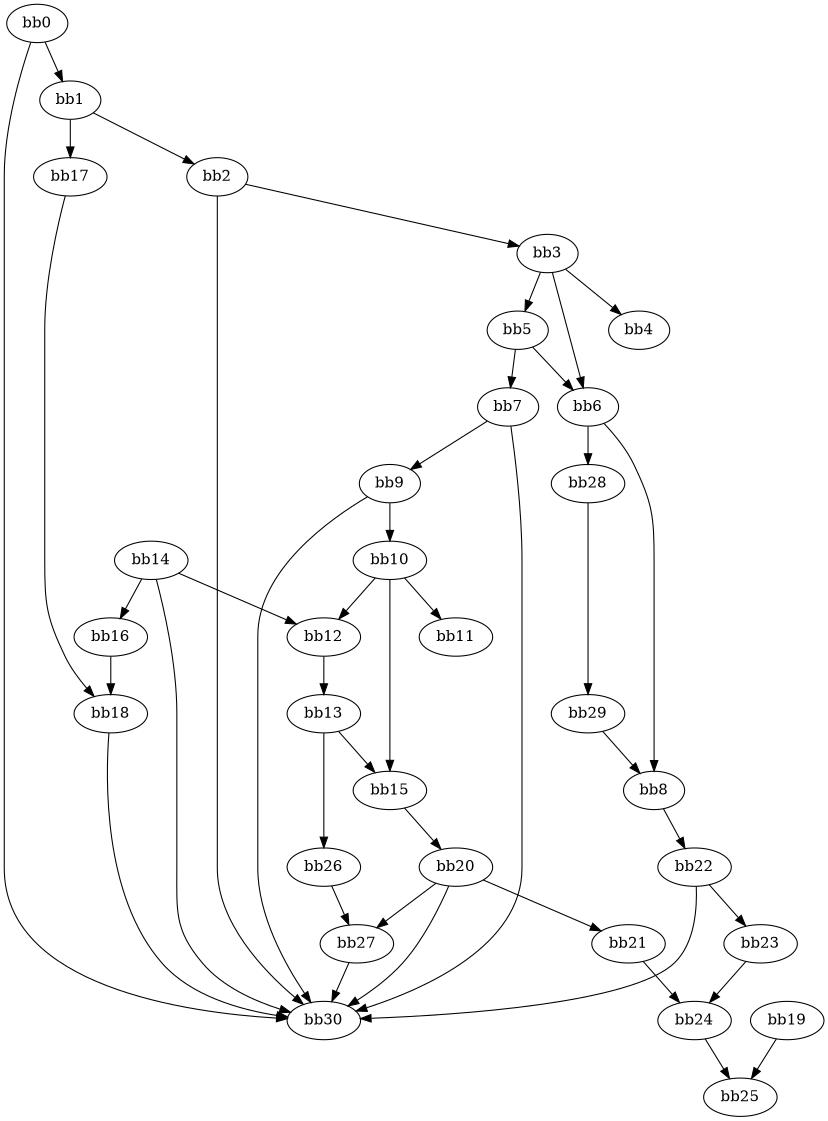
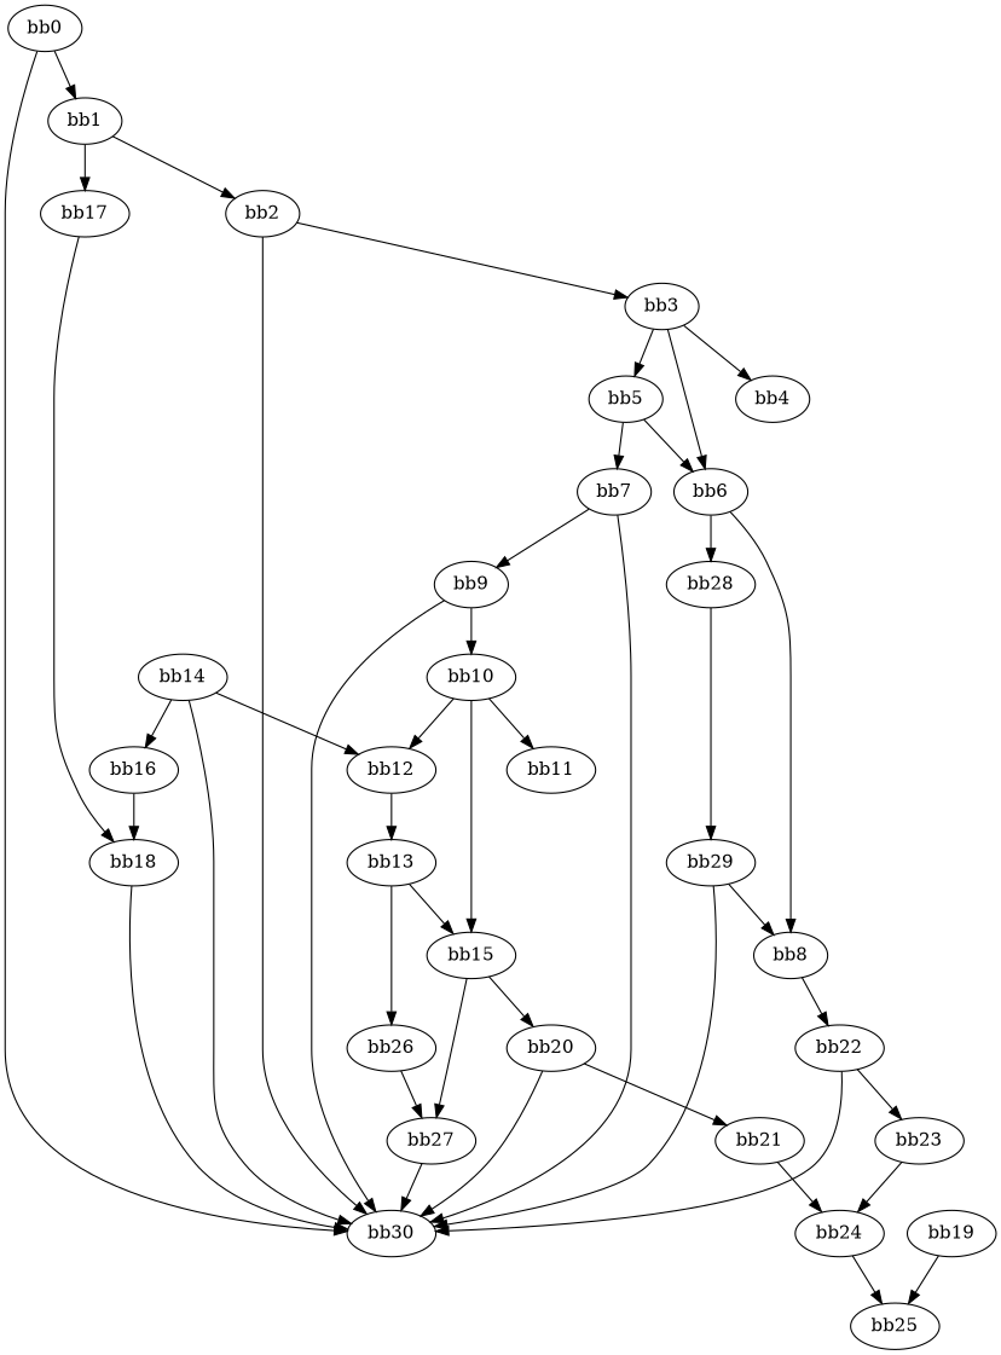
  digraph {
    n1 [label="bb0\l"]
    n2 [label="bb1\l"]
    n3 [label="bb30\l"]
    n4 [label="bb2\l"]
    n5 [label="bb17\l"]
    n6 [label="bb3\l"]
    n7 [label="bb18\l"]
    n8 [label="bb4\l"]
    n9 [label="bb5\l"]
    n10 [label="bb6\l"]
    n11 [label="bb7\l"]
    n12 [label="bb8\l"]
    n13 [label="bb28\l"]
    n14 [label="bb9\l"]
    n15 [label="bb22\l"]
    n16 [label="bb29\l"]
    n17 [label="bb10\l"]
    n18 [label="bb23\l"]
    n19 [label="bb11\l"]
    n20 [label="bb12\l"]
    n21 [label="bb15\l"]
    n22 [label="bb13\l"]
    n23 [label="bb26\l"]
    n24 [label="bb14\l"]
    n25 [label="bb16\l"]
    n26 [label="bb20\l"]
    n27 [label="bb27\l"]
    n28 [label="bb21\l"]
    n29 [label="bb19\l"]
    n30 [label="bb25\l"]
    n31 [label="bb24\l"]
    n1 -> n2
    n1 -> n3
    n2 -> n4
    n2 -> n5
    n4 -> n3
    n4 -> n6
    n5 -> n7
    n6 -> n8
    n6 -> n9
    n6 -> n10
    n7 -> n3
    n9 -> n10
    n9 -> n11
    n10 -> n12
    n10 -> n13
    n11 -> n3
    n11 -> n14
    n12 -> n15
    n13 -> n16
    n14 -> n3
    n14 -> n17
    n15 -> n3
    n15 -> n18
+   n16 -> n3
    n16 -> n12
    n17 -> n19
    n17 -> n20
    n17 -> n21
    n18 -> n31
    n20 -> n22
    n21 -> n26
-   n26 -> n27
+   n21 -> n27
    n22 -> n21
    n22 -> n23
    n23 -> n27
    n24 -> n3
    n24 -> n20
    n24 -> n25
    n25 -> n7
    n26 -> n3
    n26 -> n28
    n27 -> n3
    n28 -> n31
    n29 -> n30
    n31 -> n30
  }
